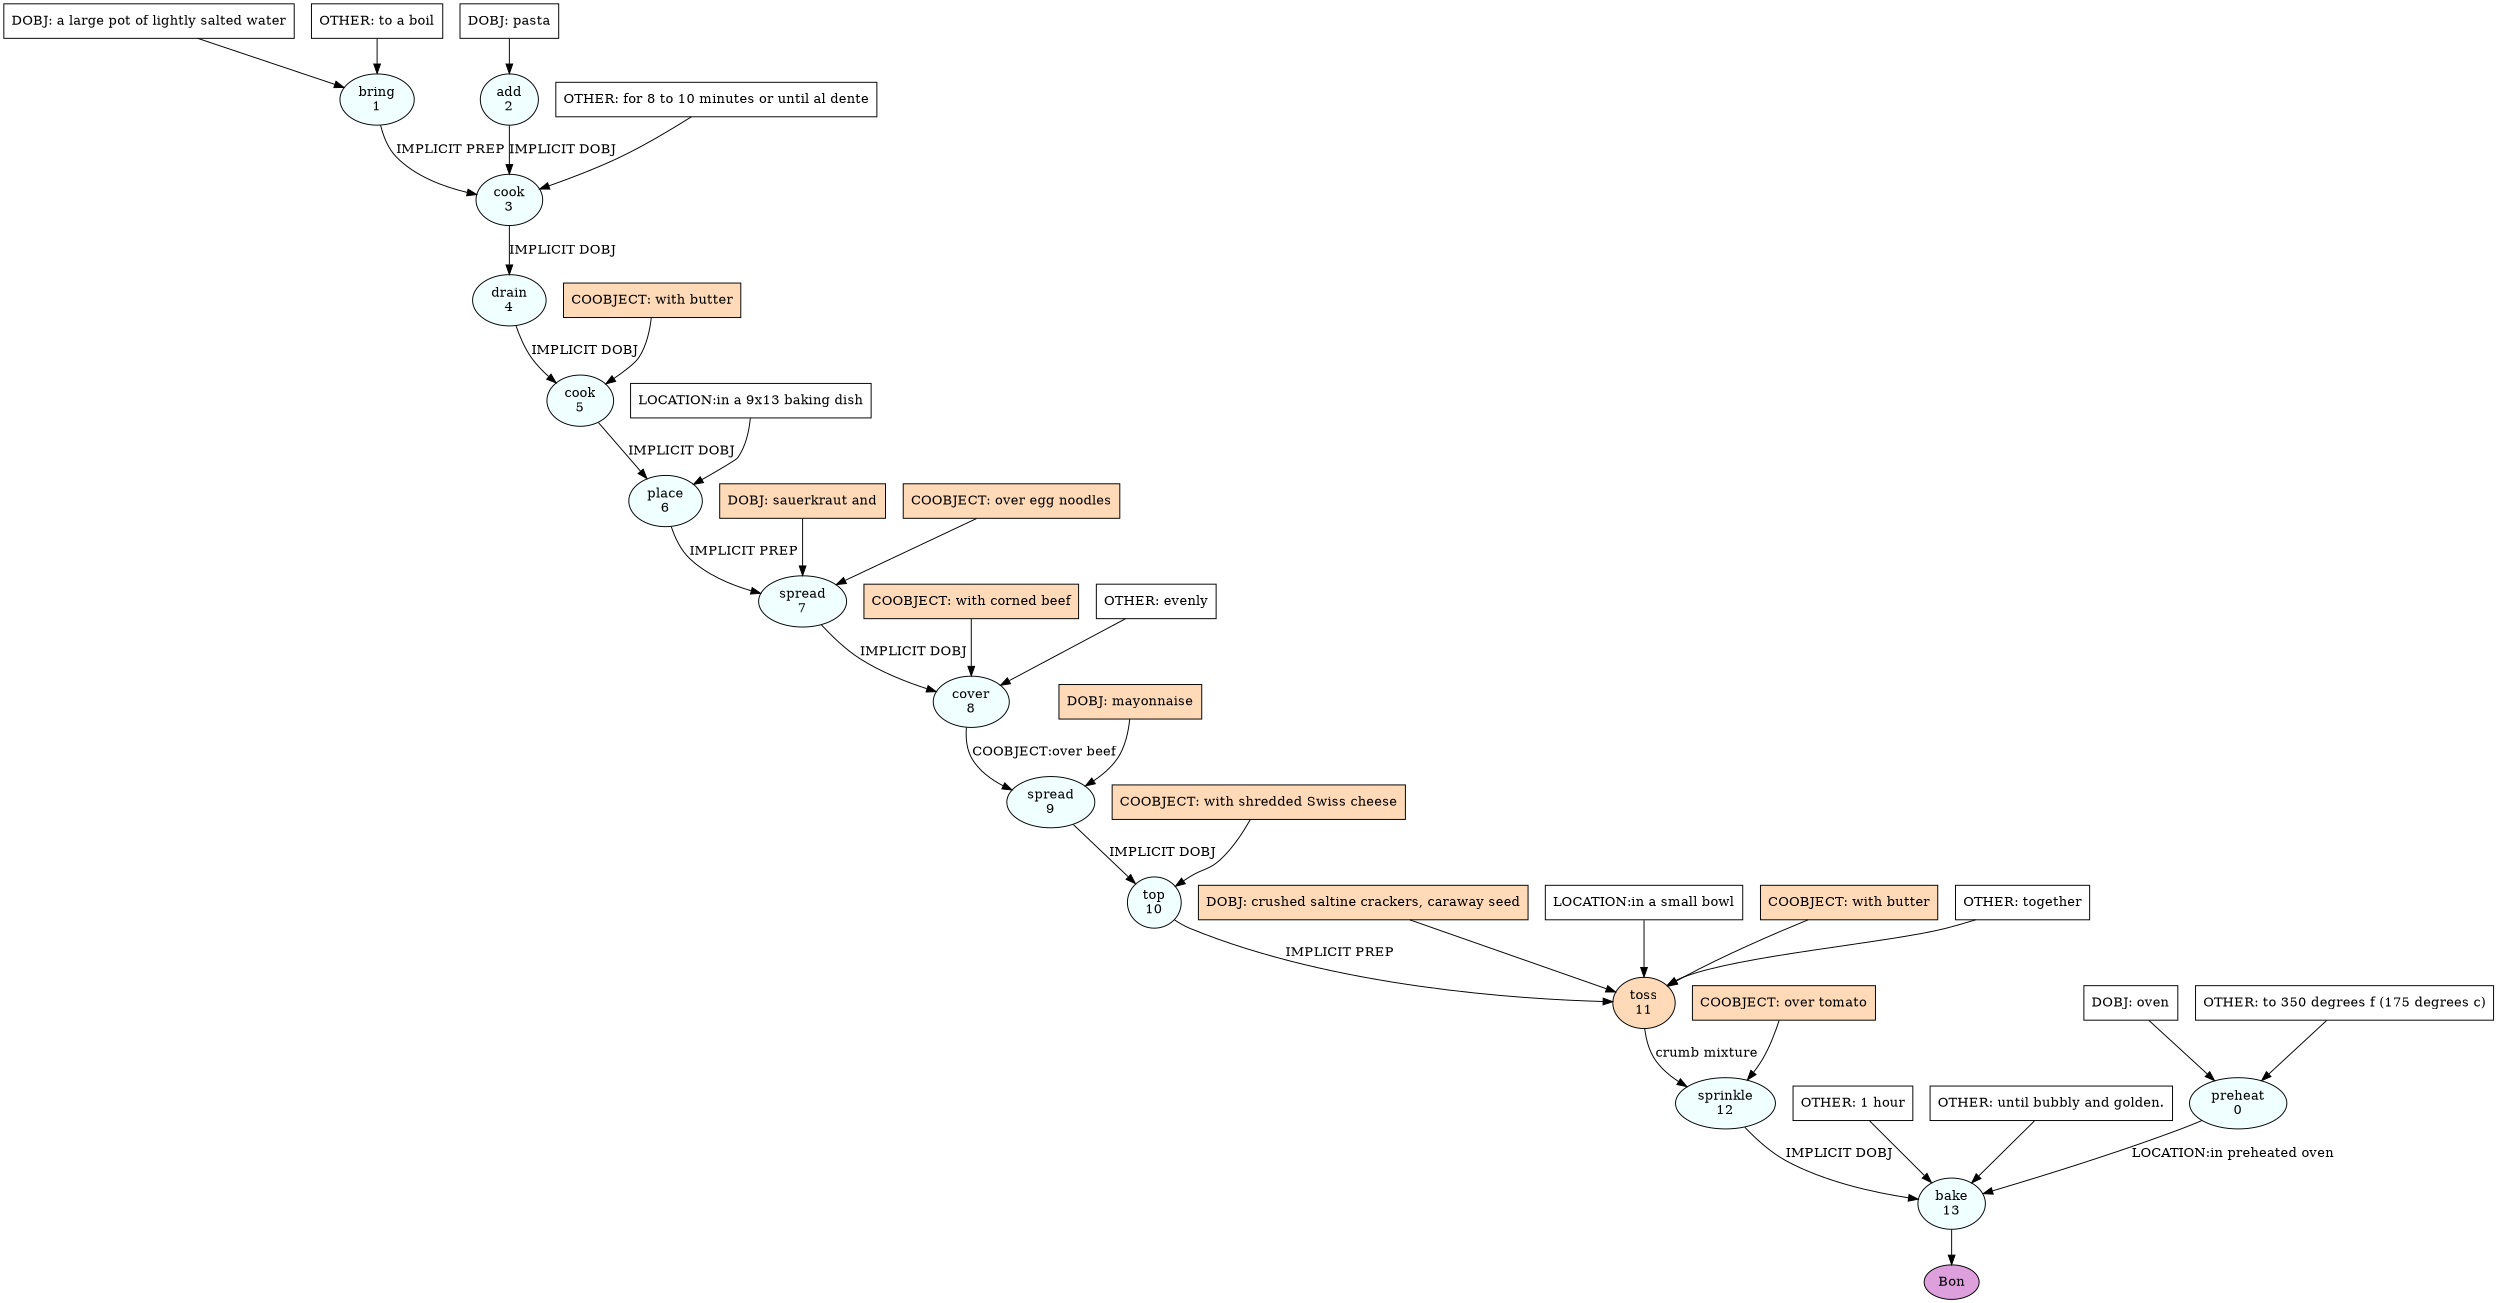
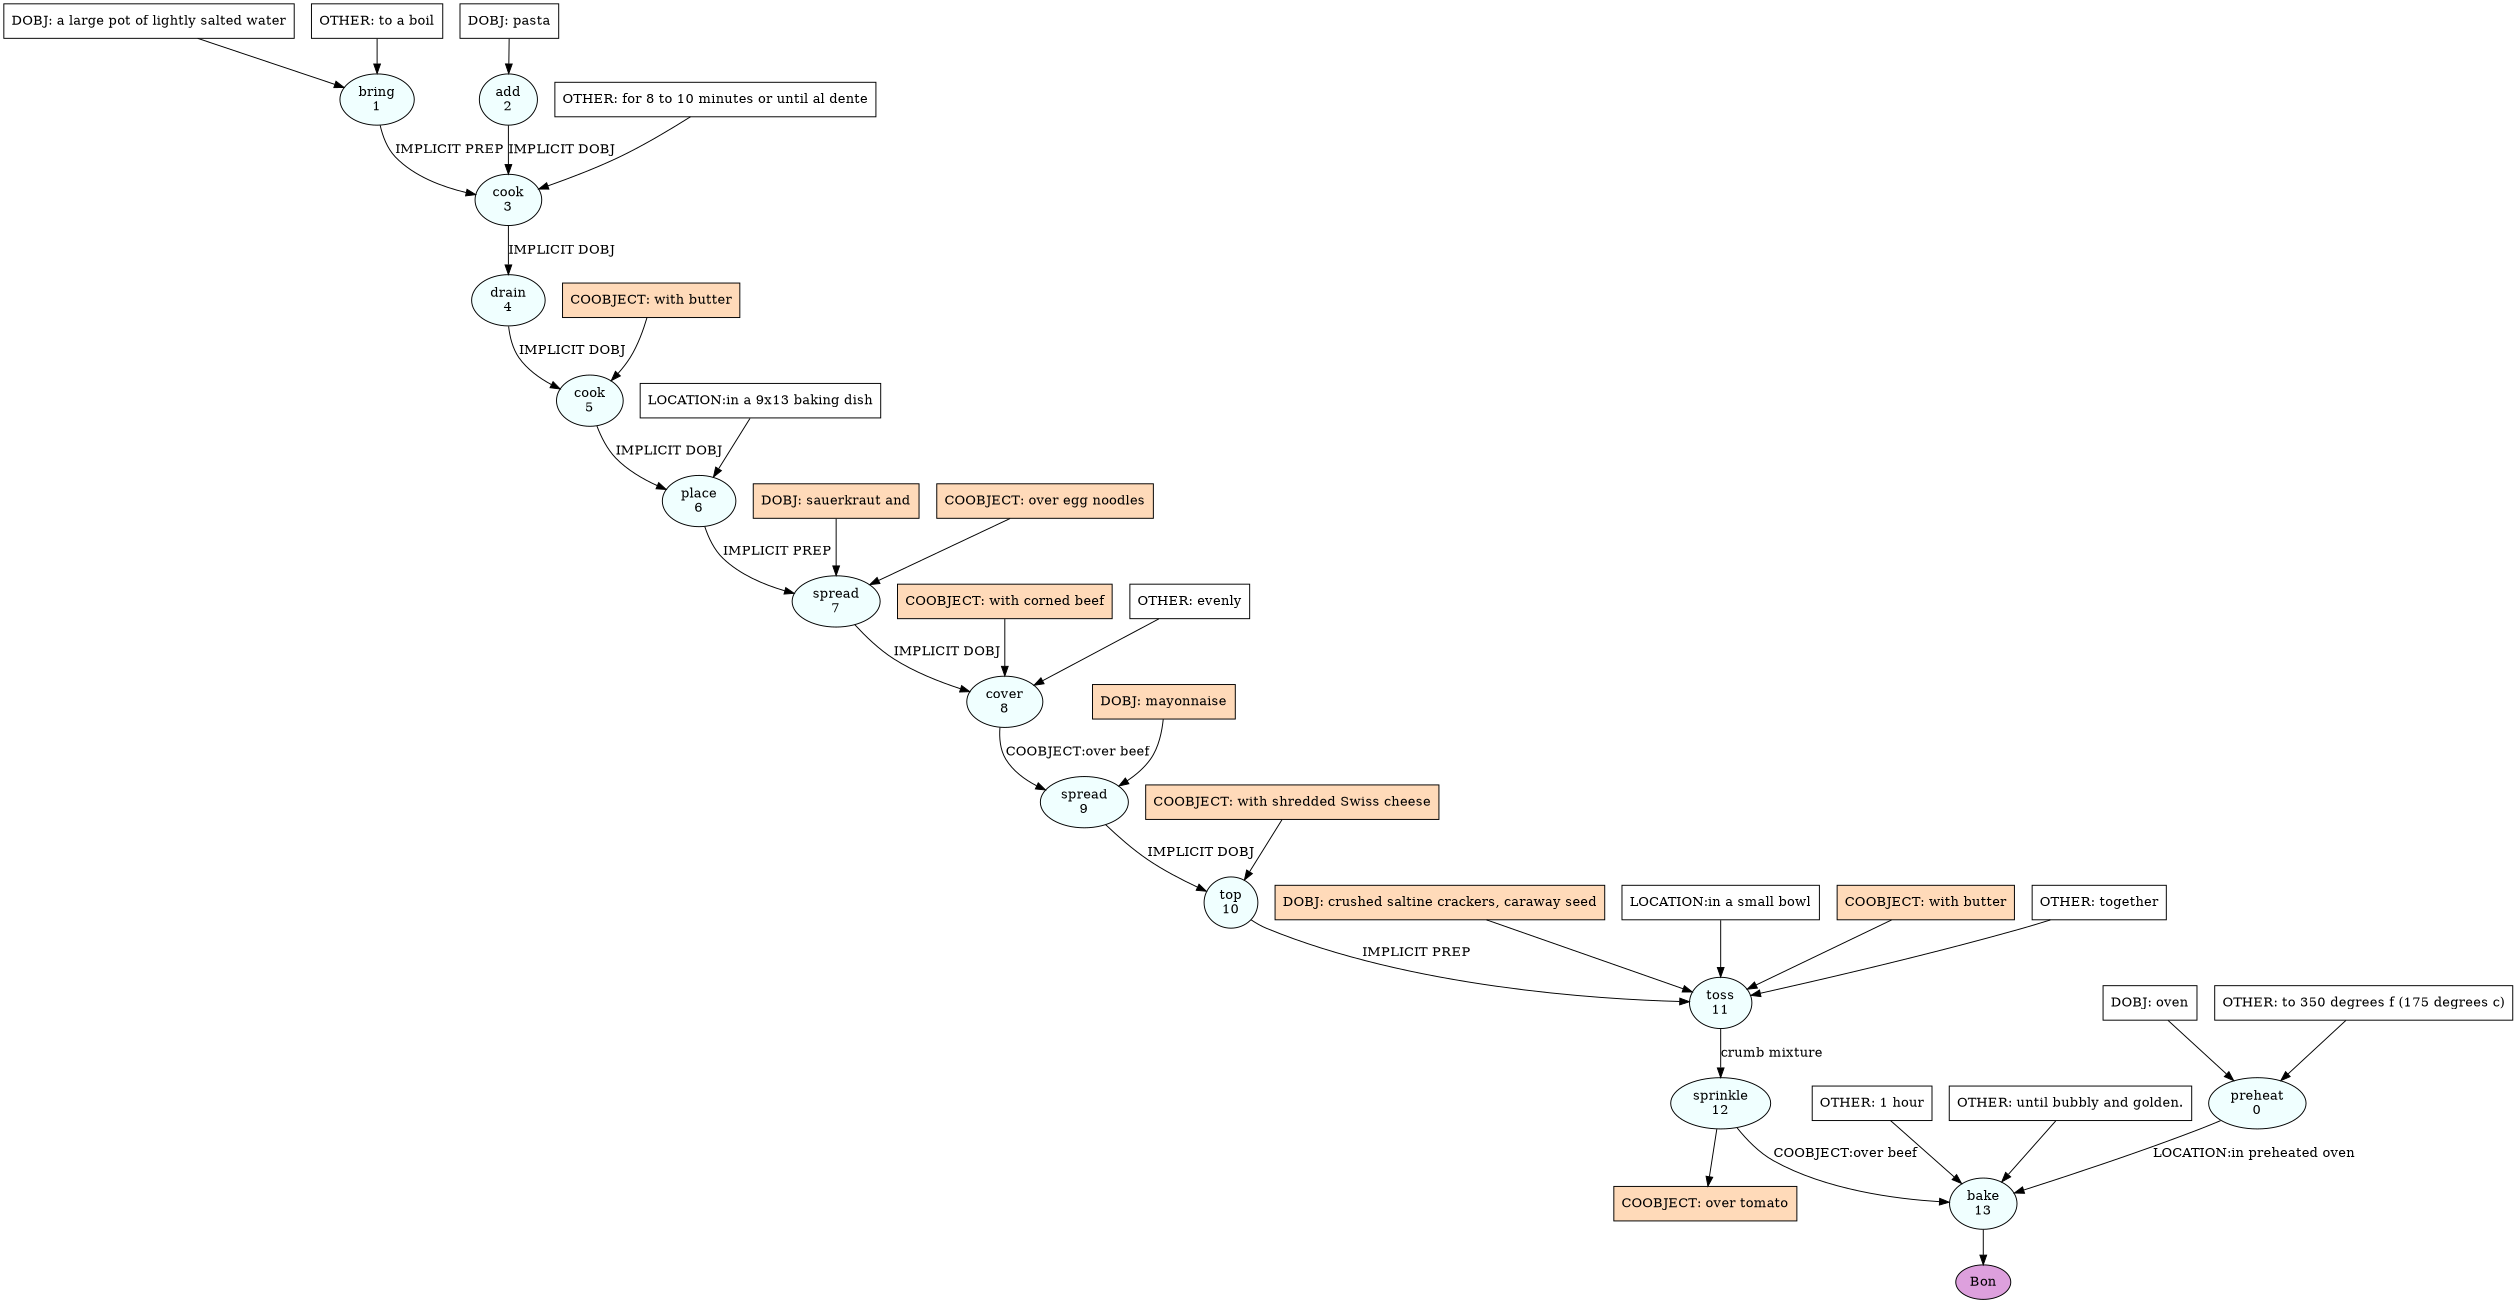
  digraph {
    node [fillcolor=azure shape=box style=filled]
    n1 [label="preheat\n0" shape=oval]
    n2 [label="bake\n13" shape=oval]
    n3 [fillcolor=plum label=Bon shape=oval]
    n4 [label="bring\n1" shape=oval]
    n5 [label="cook\n3" shape=oval]
    n6 [label="drain\n4" shape=oval]
    n7 [label="add\n2" shape=oval]
    n8 [label="cook\n5" shape=oval]
    n9 [label="place\n6" shape=oval]
    n10 [label="spread\n7" shape=oval]
    n11 [label="cover\n8" shape=oval]
    n12 [label="spread\n9" shape=oval]
    n13 [label="top\n10" shape=oval]
-   n14 [fillcolor=peachpuff label="toss\n11" shape=oval]
+   n14 [label="toss\n11" shape=oval]
    n15 [label="sprinkle\n12" shape=oval]
    n16 [fillcolor=white label="DOBJ: pasta"]
    n17 [fillcolor=white label="DOBJ: oven"]
    n18 [fillcolor=white label="OTHER: to 350 degrees f (175 degrees c)"]
    n19 [fillcolor=white label="DOBJ: a large pot of lightly salted water"]
    n20 [fillcolor=white label="OTHER: to a boil"]
    n21 [fillcolor=white label="OTHER: for 8 to 10 minutes or until al dente"]
    n22 [fillcolor=peachpuff label="COOBJECT: with butter"]
    n23 [fillcolor=white label="LOCATION:in a 9x13 baking dish"]
    n24 [fillcolor=peachpuff label="DOBJ: sauerkraut and"]
    n25 [fillcolor=peachpuff label="COOBJECT: over egg noodles"]
    n26 [fillcolor=peachpuff label="COOBJECT: with corned beef"]
    n27 [fillcolor=white label="OTHER: evenly"]
    n28 [fillcolor=peachpuff label="DOBJ: mayonnaise"]
    n29 [fillcolor=peachpuff label="COOBJECT: with shredded Swiss cheese"]
    n30 [fillcolor=peachpuff label="DOBJ: crushed saltine crackers, caraway seed"]
    n31 [fillcolor=white label="LOCATION:in a small bowl"]
    n32 [fillcolor=peachpuff label="COOBJECT: with butter"]
    n33 [fillcolor=white label="OTHER: together"]
    n34 [fillcolor=peachpuff label="COOBJECT: over tomato"]
    n35 [fillcolor=white label="OTHER: 1 hour"]
    n36 [fillcolor=white label="OTHER: until bubbly and golden."]
    n1 -> n2 [label="LOCATION:in preheated oven"]
    n2 -> n3
    n4 -> n5 [label="IMPLICIT PREP"]
    n5 -> n6 [label="IMPLICIT DOBJ"]
    n6 -> n8 [label="IMPLICIT DOBJ"]
    n7 -> n5 [label="IMPLICIT DOBJ"]
    n8 -> n9 [label="IMPLICIT DOBJ"]
    n9 -> n10 [label="IMPLICIT PREP"]
    n10 -> n11 [label="IMPLICIT DOBJ"]
    n11 -> n12 [label="COOBJECT:over beef"]
    n12 -> n13 [label="IMPLICIT DOBJ"]
    n13 -> n14 [label="IMPLICIT PREP"]
    n14 -> n15 [label="crumb mixture"]
-   n15 -> n2 [label="IMPLICIT DOBJ"]
+   n15 -> n2 [label="COOBJECT:over beef"]
    n16 -> n7
    n17 -> n1
    n18 -> n1
    n19 -> n4
    n20 -> n4
    n21 -> n5
    n22 -> n8
    n23 -> n9
    n24 -> n10
    n25 -> n10
    n26 -> n11
    n27 -> n11
    n28 -> n12
    n29 -> n13
    n30 -> n14
    n31 -> n14
    n32 -> n14
    n33 -> n14
-   n34 -> n15
+   n15 -> n34
    n35 -> n2
    n36 -> n2
  }
